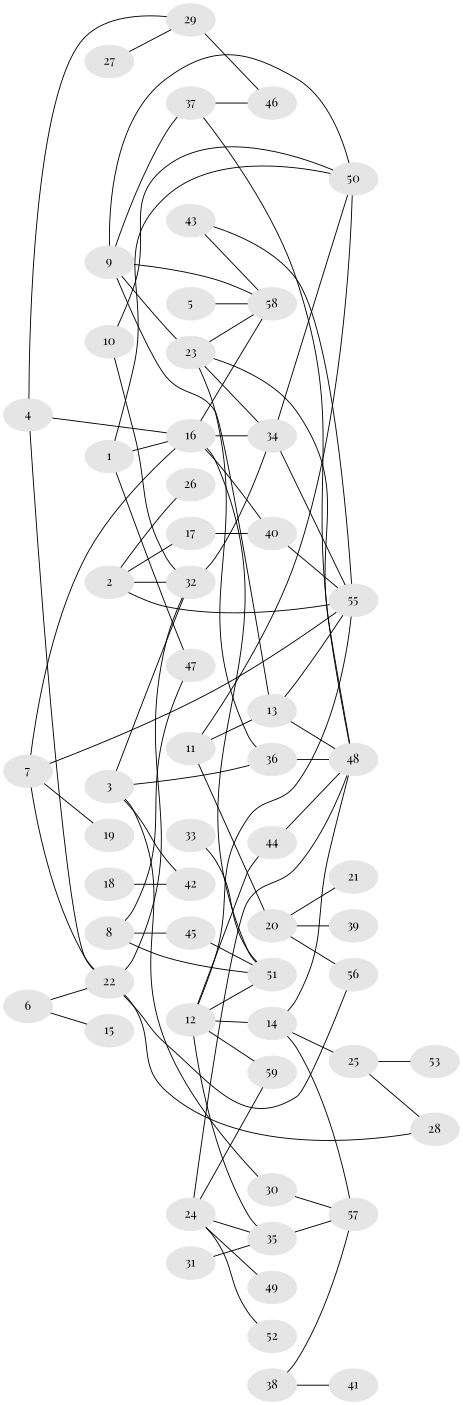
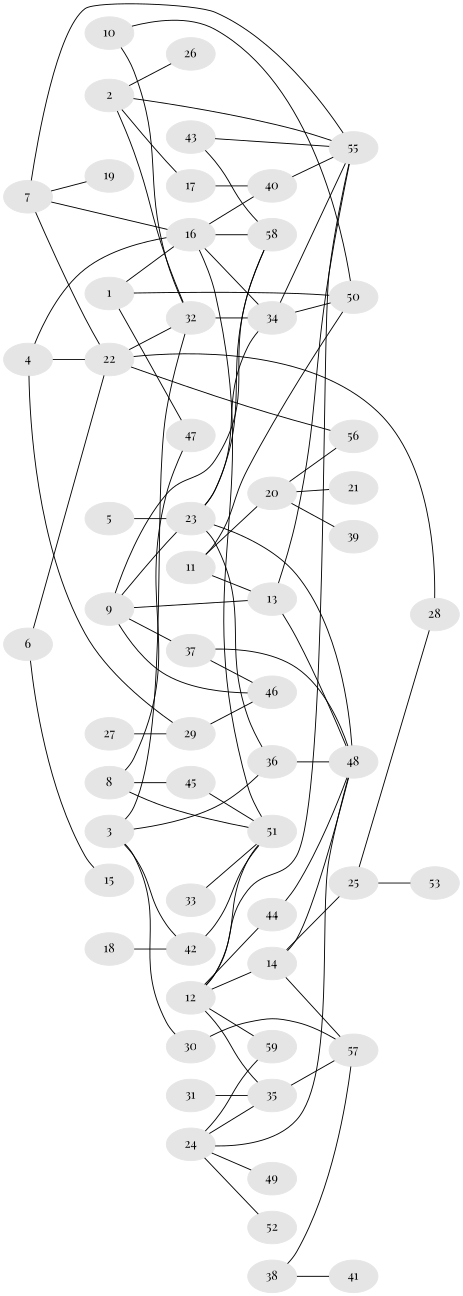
  graph {
    fontname="Playfair Display"
    rankdir=LR
    node [color=gray90 fontname="Playfair Display" style=filled]
    edge [fontname="Playfair Display" weight=1.0]
    1
    16
    47
    50
    58
    51
    34
    40
    2
    17
    26
    32
    55
    3
    30
    36
    42
    57
    48
    4
    22
    29
    56
    28
    46
    5
    6
    15
    7
    19
    8
    45
    9
    13
    23
    37
    10
    11
    20
    21
    39
    12
    14
    35
    44
    59
    25
    53
    18
    24
    49
    52
    27
    31
    33
    38
    41
    43
    1 -- 16
    1 -- 47
    1 -- 50
    16 -- 58
    16 -- 51
    16 -- 34
    16 -- 40
    34 -- 50
    34 -- 55
    40 -- 55
    2 -- 17
    2 -- 26
    2 -- 32
    2 -- 55 [weight=2.0]
    17 -- 40
    32 -- 34
    3 -- 32
    3 -- 30
    3 -- 36
    3 -- 42
    30 -- 57
    36 -- 48
+   42 -- 51
    4 -- 16
    4 -- 22
    4 -- 29
    22 -- 32
    22 -- 56
    22 -- 28
    29 -- 46
-   5 -- 58
+   5 -- 23
    6 -- 22
    6 -- 15
    7 -- 16
    7 -- 55
    7 -- 22
    7 -- 19
    8 -- 47
    8 -- 51
    8 -- 45
    45 -- 51
-   9 -- 50
+   9 -- 46
    9 -- 58
    9 -- 13
    9 -- 23
    9 -- 37
    13 -- 55
    13 -- 48
    23 -- 58
    23 -- 34
    23 -- 36
    23 -- 48
    37 -- 48
    37 -- 46
    10 -- 50
    10 -- 32
    11 -- 50
    11 -- 13
    11 -- 20
    20 -- 56
    20 -- 21
    20 -- 39
    12 -- 51
    12 -- 55
    12 -- 14
    12 -- 35
    12 -- 44
    12 -- 59
    14 -- 57
    14 -- 48
    14 -- 25
    35 -- 57
    44 -- 48
    25 -- 28
    25 -- 53
    18 -- 42
    24 -- 48
    24 -- 35
    24 -- 59
    24 -- 49
    24 -- 52
    27 -- 29
    31 -- 35
    33 -- 51
    38 -- 57
    38 -- 41
    43 -- 58
    43 -- 55
  }
